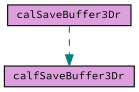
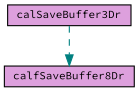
  digraph {
    rankdir=TB
    fontname="Source Code Pro"
    node [color=black fillcolor=plum fontname="Source Code Pro" fontsize=10 shape=record style=filled]
    n1 [fontcolor=black height=0.2 label=calSaveBuffer3Dr width=0.4]
-   n2 [height=0.2 label=calfSaveBuffer3Dr width=0.4]
+   n2 [height=0.2 label=calfSaveBuffer8Dr width=0.4]
    n1 -> n2 [color=teal fontname="Source Code Pro" fontsize=10 labelfontname=Helvetica labelfontsize=10 style=dashed]
  }
